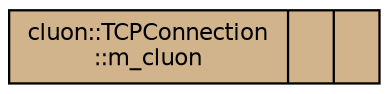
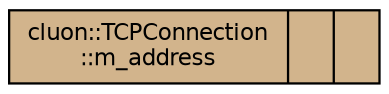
  digraph {
    rankdir=LR
    fontname="DejaVu Sans"
-   n1 [color=black fillcolor=tan fontcolor=black fontname="DejaVu Sans" fontsize=10 height=0.2 label="{cluon::TCPConnection\l::m_cluon\n||}" shape=record style=filled width=0.4]
+   n1 [color=black fillcolor=tan fontcolor=black fontname="DejaVu Sans" fontsize=10 height=0.2 label="{cluon::TCPConnection\l::m_address\n||}" shape=record style=filled width=0.4]
  }
